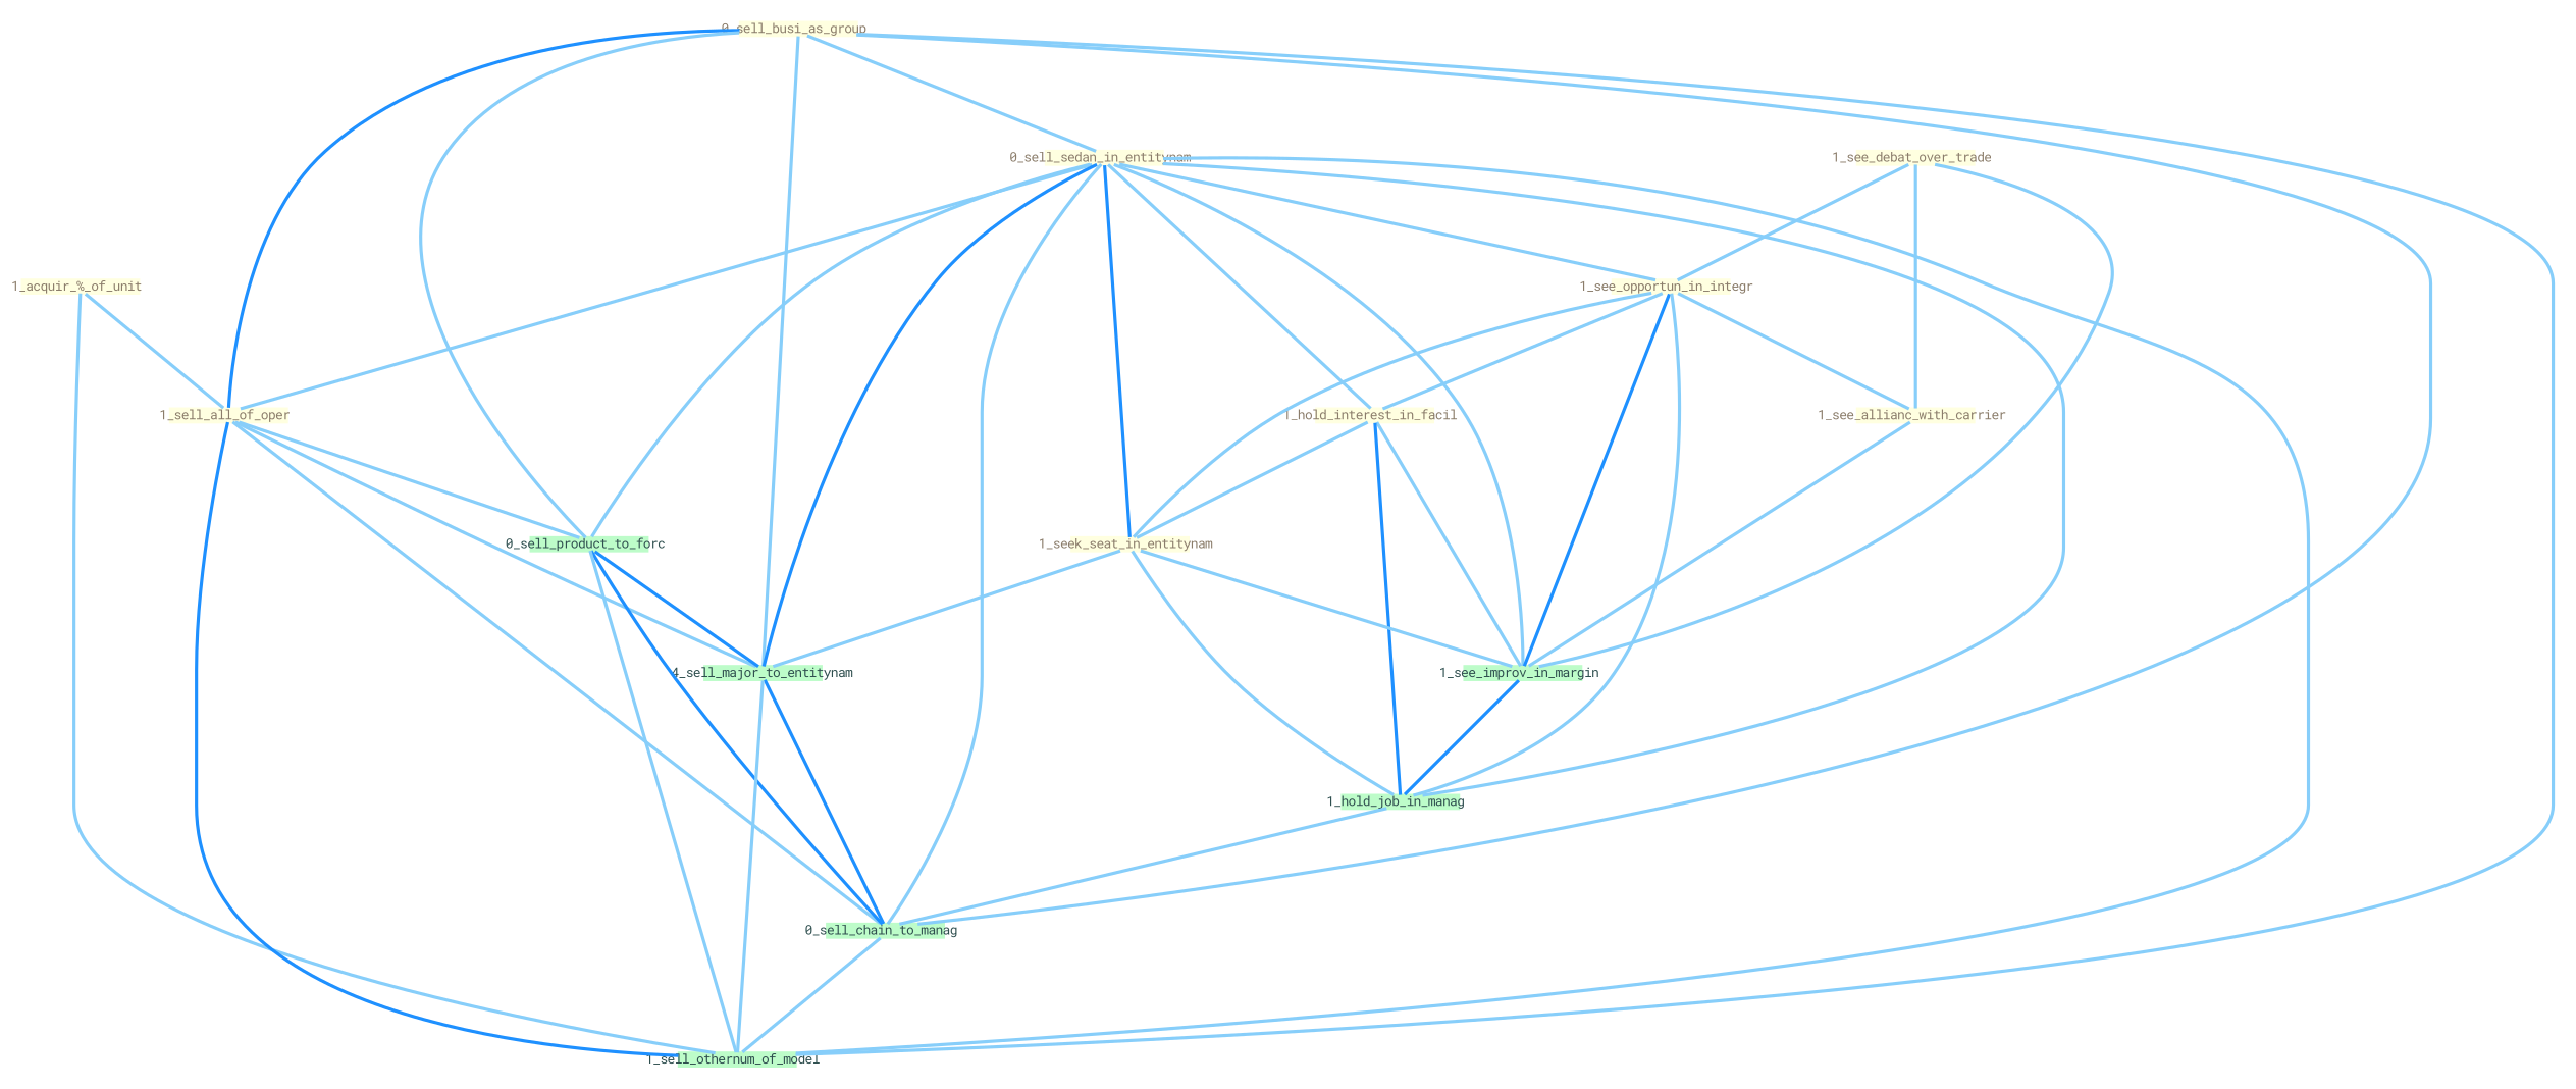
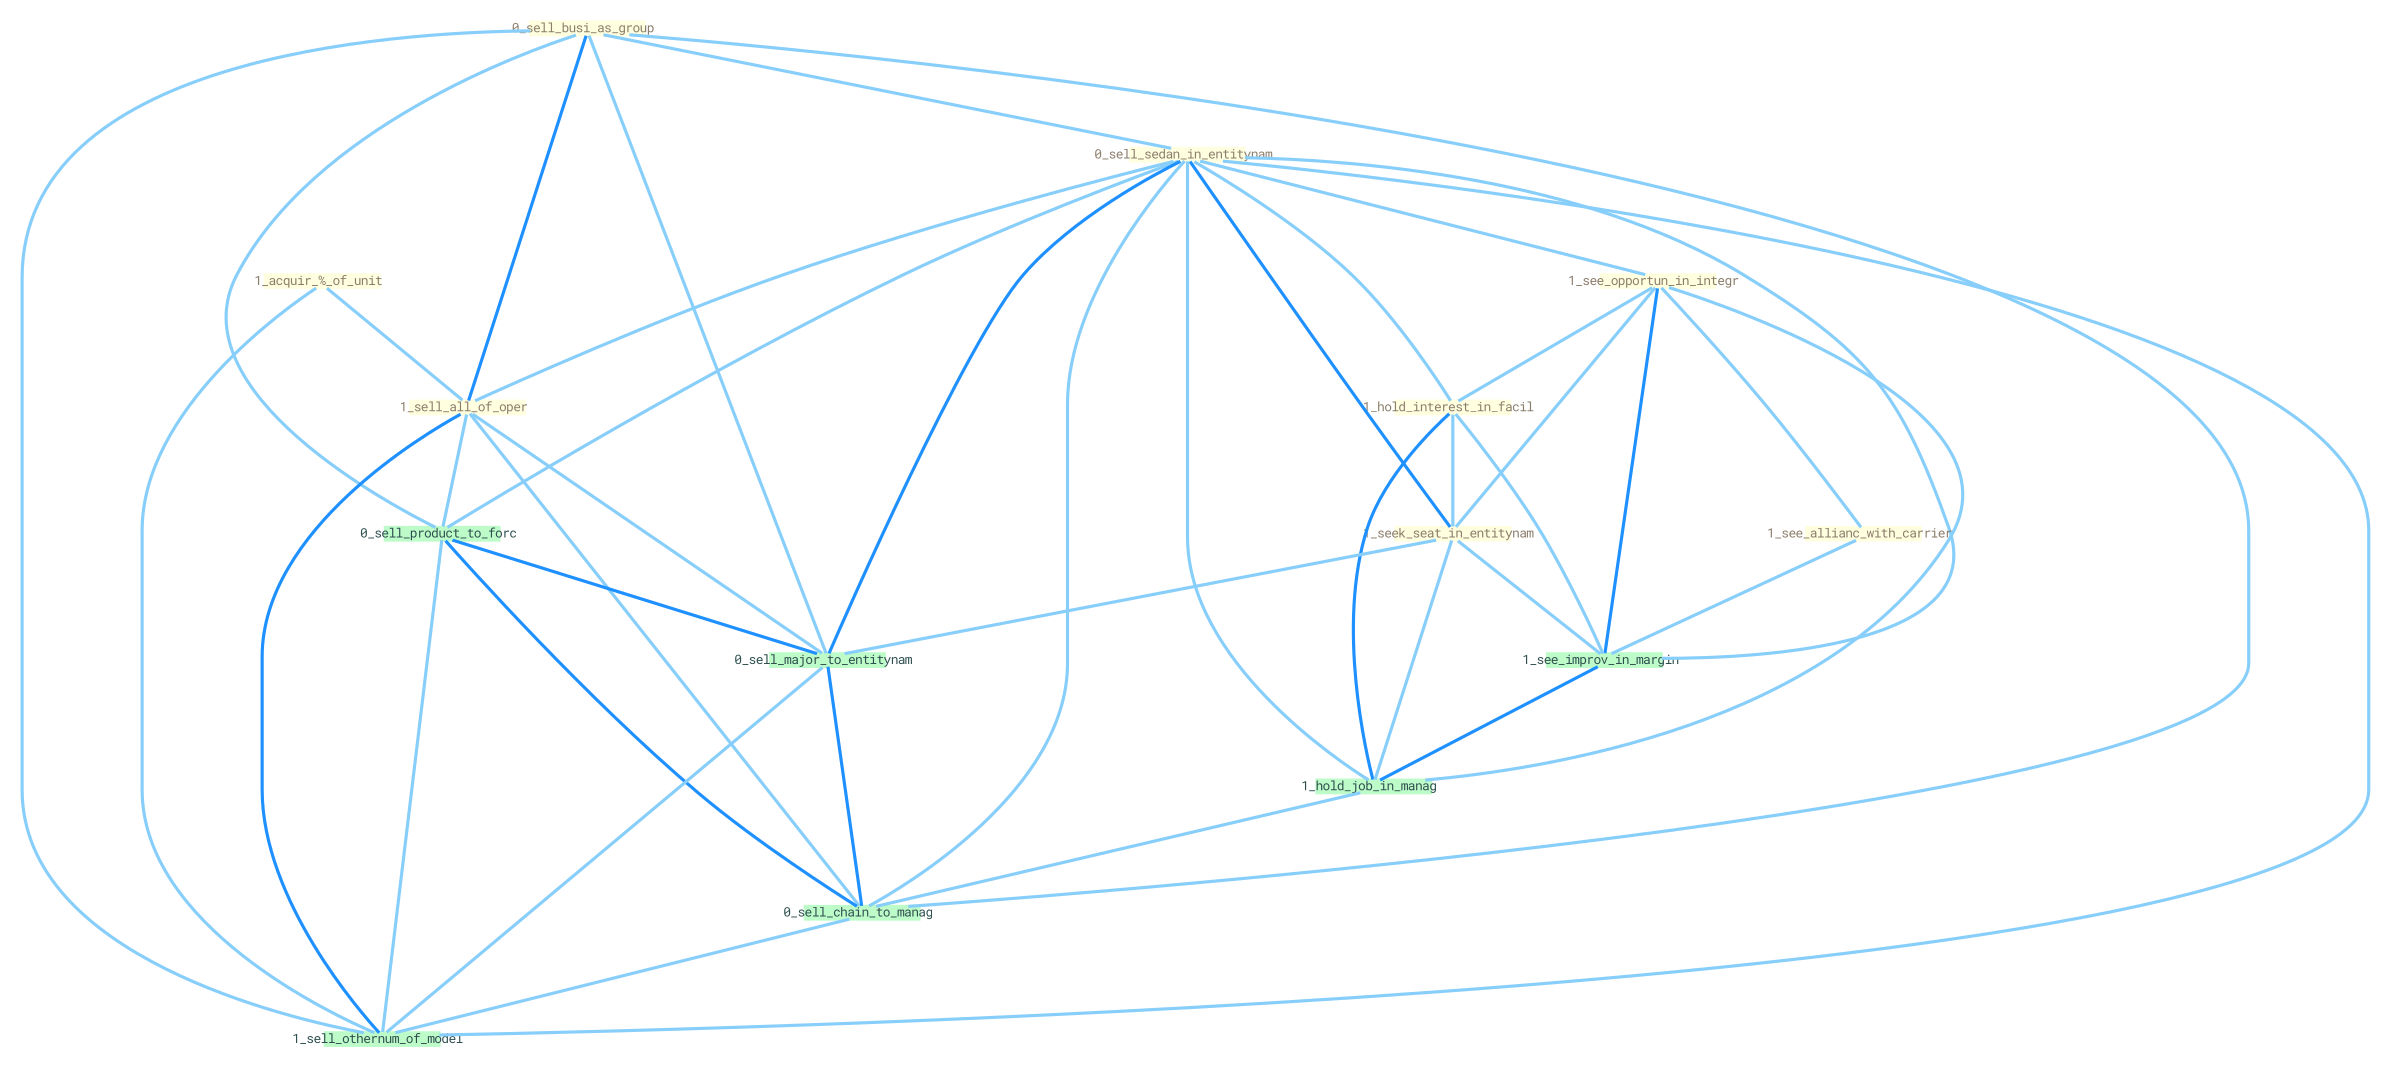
  graph {
    fontname="Roboto Mono"
    node [color="#ffffe0" fixedsize=true fontcolor="#8b7d6b" fontname="Roboto Mono" fontsize=4 shape=polygon style=filled]
    edge [color="#87cefa" fontname="Roboto Mono" w=1]
    "0_sell_busi_as_group " [height=.06 width=.5]
    "1_acquir_%_of_unit " [height=.06 width=.5]
-   "1_see_debat_over_trade " [height=.06 width=.5]
    "0_sell_sedan_in_entitynam " [height=.06 width=.5]
    "1_see_opportun_in_integr " [height=.06 width=.5]
    "1_hold_interest_in_facil " [height=.06 width=.5]
    "1_seek_seat_in_entitynam " [height=.06 width=.5]
    "1_see_allianc_with_carrier " [height=.06 width=.5]
    "1_sell_all_of_oper " [height=.06 width=.5]
    "0_sell_product_to_forc " [color="#BDFCC9" fontcolor="#2f4f4f" height=.06 width=.5]
-   "0_sell_major_to_entitynam " [color="#BDFCC9" fontcolor="#2f4f4f" height=.06 width=.5 label="4_sell_major_to_entitynam"]
+   "0_sell_major_to_entitynam " [color="#BDFCC9" fontcolor="#2f4f4f" height=.06 width=.5]
    "0_sell_chain_to_manag " [color="#BDFCC9" fontcolor="#2f4f4f" height=.06 width=.5]
    "1_sell_othernum_of_model " [color="#BDFCC9" fontcolor="#2f4f4f" height=.06 width=.5]
    "1_see_improv_in_margin " [color="#BDFCC9" fontcolor="#2f4f4f" height=.06 width=.5]
    "1_hold_job_in_manag " [color="#BDFCC9" fontcolor="#2f4f4f" height=.06 width=.5]
    subgraph sub_1 {
      "0_sell_busi_as_group "
      "1_acquir_%_of_unit "
-     "1_see_debat_over_trade "
      "0_sell_sedan_in_entitynam "
      "1_see_opportun_in_integr "
      "1_hold_interest_in_facil "
      "1_seek_seat_in_entitynam "
      "1_see_allianc_with_carrier "
      "1_sell_all_of_oper "
    }
    subgraph sub_2 {
    }
    "0_sell_busi_as_group " -- "0_sell_sedan_in_entitynam "
    "0_sell_busi_as_group " -- "1_sell_all_of_oper " [color="#1e90ff"]
    "0_sell_busi_as_group " -- "0_sell_product_to_forc "
    "0_sell_busi_as_group " -- "0_sell_major_to_entitynam "
    "0_sell_busi_as_group " -- "0_sell_chain_to_manag "
    "0_sell_busi_as_group " -- "1_sell_othernum_of_model "
    "1_acquir_%_of_unit " -- "1_sell_all_of_oper "
    "1_acquir_%_of_unit " -- "1_sell_othernum_of_model "
-   "1_see_debat_over_trade " -- "1_see_opportun_in_integr "
-   "1_see_debat_over_trade " -- "1_see_allianc_with_carrier "
-   "1_see_debat_over_trade " -- "1_see_improv_in_margin "
    "0_sell_sedan_in_entitynam " -- "1_see_opportun_in_integr "
    "0_sell_sedan_in_entitynam " -- "1_hold_interest_in_facil "
    "0_sell_sedan_in_entitynam " -- "1_seek_seat_in_entitynam " [color="#1e90ff" w=2]
    "0_sell_sedan_in_entitynam " -- "1_sell_all_of_oper "
    "0_sell_sedan_in_entitynam " -- "0_sell_product_to_forc "
    "0_sell_sedan_in_entitynam " -- "0_sell_major_to_entitynam " [color="#1e90ff" w=2]
    "0_sell_sedan_in_entitynam " -- "0_sell_chain_to_manag "
    "0_sell_sedan_in_entitynam " -- "1_sell_othernum_of_model "
    "0_sell_sedan_in_entitynam " -- "1_see_improv_in_margin "
    "0_sell_sedan_in_entitynam " -- "1_hold_job_in_manag "
    "1_see_opportun_in_integr " -- "1_hold_interest_in_facil "
    "1_see_opportun_in_integr " -- "1_seek_seat_in_entitynam "
    "1_see_opportun_in_integr " -- "1_see_allianc_with_carrier "
    "1_see_opportun_in_integr " -- "1_see_improv_in_margin " [color="#1e90ff" w=2]
    "1_see_opportun_in_integr " -- "1_hold_job_in_manag "
    "1_hold_interest_in_facil " -- "1_seek_seat_in_entitynam "
    "1_hold_interest_in_facil " -- "1_see_improv_in_margin "
    "1_hold_interest_in_facil " -- "1_hold_job_in_manag " [color="#1e90ff" w=2]
    "1_seek_seat_in_entitynam " -- "0_sell_major_to_entitynam "
    "1_seek_seat_in_entitynam " -- "1_see_improv_in_margin "
    "1_seek_seat_in_entitynam " -- "1_hold_job_in_manag "
    "1_see_allianc_with_carrier " -- "1_see_improv_in_margin "
    "1_sell_all_of_oper " -- "0_sell_product_to_forc "
    "1_sell_all_of_oper " -- "0_sell_major_to_entitynam "
    "1_sell_all_of_oper " -- "0_sell_chain_to_manag "
    "1_sell_all_of_oper " -- "1_sell_othernum_of_model " [color="#1e90ff" w=2]
    "0_sell_product_to_forc " -- "0_sell_major_to_entitynam " [color="#1e90ff" w=2]
    "0_sell_product_to_forc " -- "0_sell_chain_to_manag " [color="#1e90ff" w=2]
    "0_sell_product_to_forc " -- "1_sell_othernum_of_model "
    "0_sell_major_to_entitynam " -- "0_sell_chain_to_manag " [color="#1e90ff" w=2]
    "0_sell_major_to_entitynam " -- "1_sell_othernum_of_model "
    "0_sell_chain_to_manag " -- "1_sell_othernum_of_model "
    "1_see_improv_in_margin " -- "1_hold_job_in_manag " [color="#1e90ff"]
    "1_hold_job_in_manag " -- "0_sell_chain_to_manag "
  }
